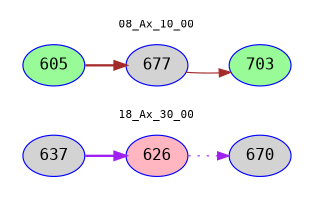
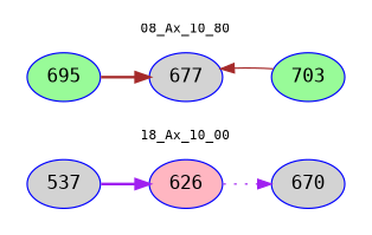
  digraph {
    fontname="DejaVu Sans Mono"
    rankdir=LR
    node [color=blue fillcolor=lightgrey fontname="DejaVu Sans Mono" style=filled]
    edge [color=purple fontname="DejaVu Sans Mono" style=bold]
-   n1 [label=637]
+   n1 [label=537]
    n2 [fillcolor=lightpink label=626]
    n3 [label=670]
-   n4 [fillcolor=palegreen label=605]
+   n4 [fillcolor=palegreen label=695]
    n5 [label=677]
    n6 [fillcolor=palegreen label=703]
    subgraph cluster_1 {
      color=white
      fontsize=10
-     label="18_Ax_30_00"
+     label="18_Ax_10_00"
      n1
      n2
      n3
    }
    subgraph cluster_2 {
      color=white
      fontsize=10
-     label="08_Ax_10_00"
+     label="08_Ax_10_80"
      n4
      n5
      n6
    }
    n1 -> n2
    n2 -> n3 [style=dotted]
    n4 -> n5 [color=brown]
-   n5 -> n6 [color=brown style=solid]
+   n6 -> n5 [color=brown style=solid]
  }
